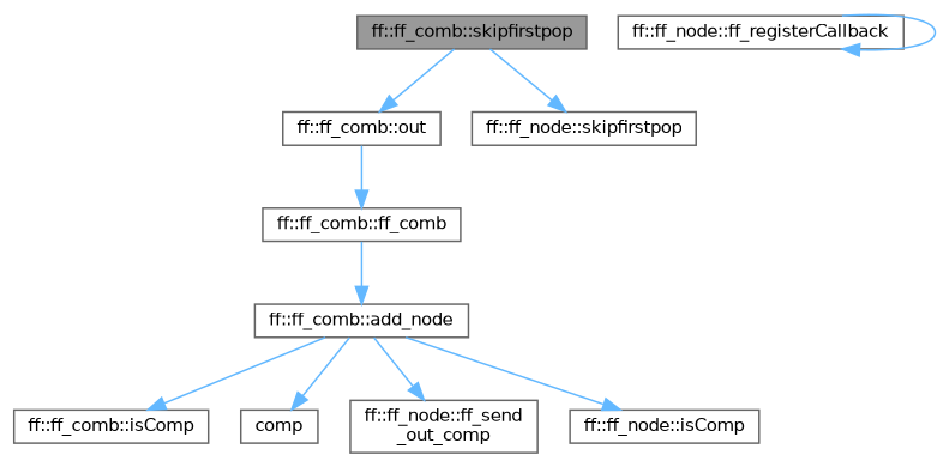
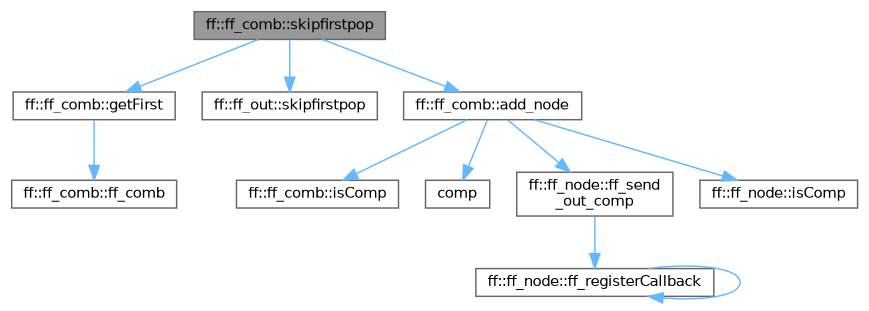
  digraph {
    rankdir=TB
    node [color=grey40 fillcolor=white fontname=Helvetica fontsize=10 shape=box style=filled]
    edge [color=steelblue1 fontname=Helvetica fontsize=10 labelfontname=Helvetica labelfontsize=10 style=solid]
    n1 [color=gray40 fillcolor=grey60 fontcolor=black height=0.2 label="ff::ff_comb::skipfirstpop" width=0.4]
-   n2 [height=0.2 label="ff::ff_comb::out" width=0.4]
-   n3 [height=0.2 label="ff::ff_node::skipfirstpop" width=0.4]
+   n2 [height=0.2 label="ff::ff_comb::getFirst" width=0.4]
+   n3 [height=0.2 label="ff::ff_out::skipfirstpop" width=0.4]
    n4 [height=0.2 label="ff::ff_comb::ff_comb" width=0.4]
    n5 [height=0.2 label="ff::ff_comb::add_node" width=0.4]
    n6 [height=0.2 label="ff::ff_comb::isComp" width=0.4]
    n7 [height=0.2 label=comp width=0.4]
    n8 [height=0.2 label="ff::ff_node::ff_send\l_out_comp" width=0.4]
    n9 [height=0.2 label="ff::ff_node::isComp" width=0.4]
    n10 [height=0.2 label="ff::ff_node::ff_registerCallback" width=0.4]
    n1 -> n2
    n1 -> n3
    n2 -> n4
-   n4 -> n5
+   n1 -> n5
    n5 -> n6
    n5 -> n7
    n5 -> n8
    n5 -> n9
+   n8 -> n10
    n10 -> n10
  }
